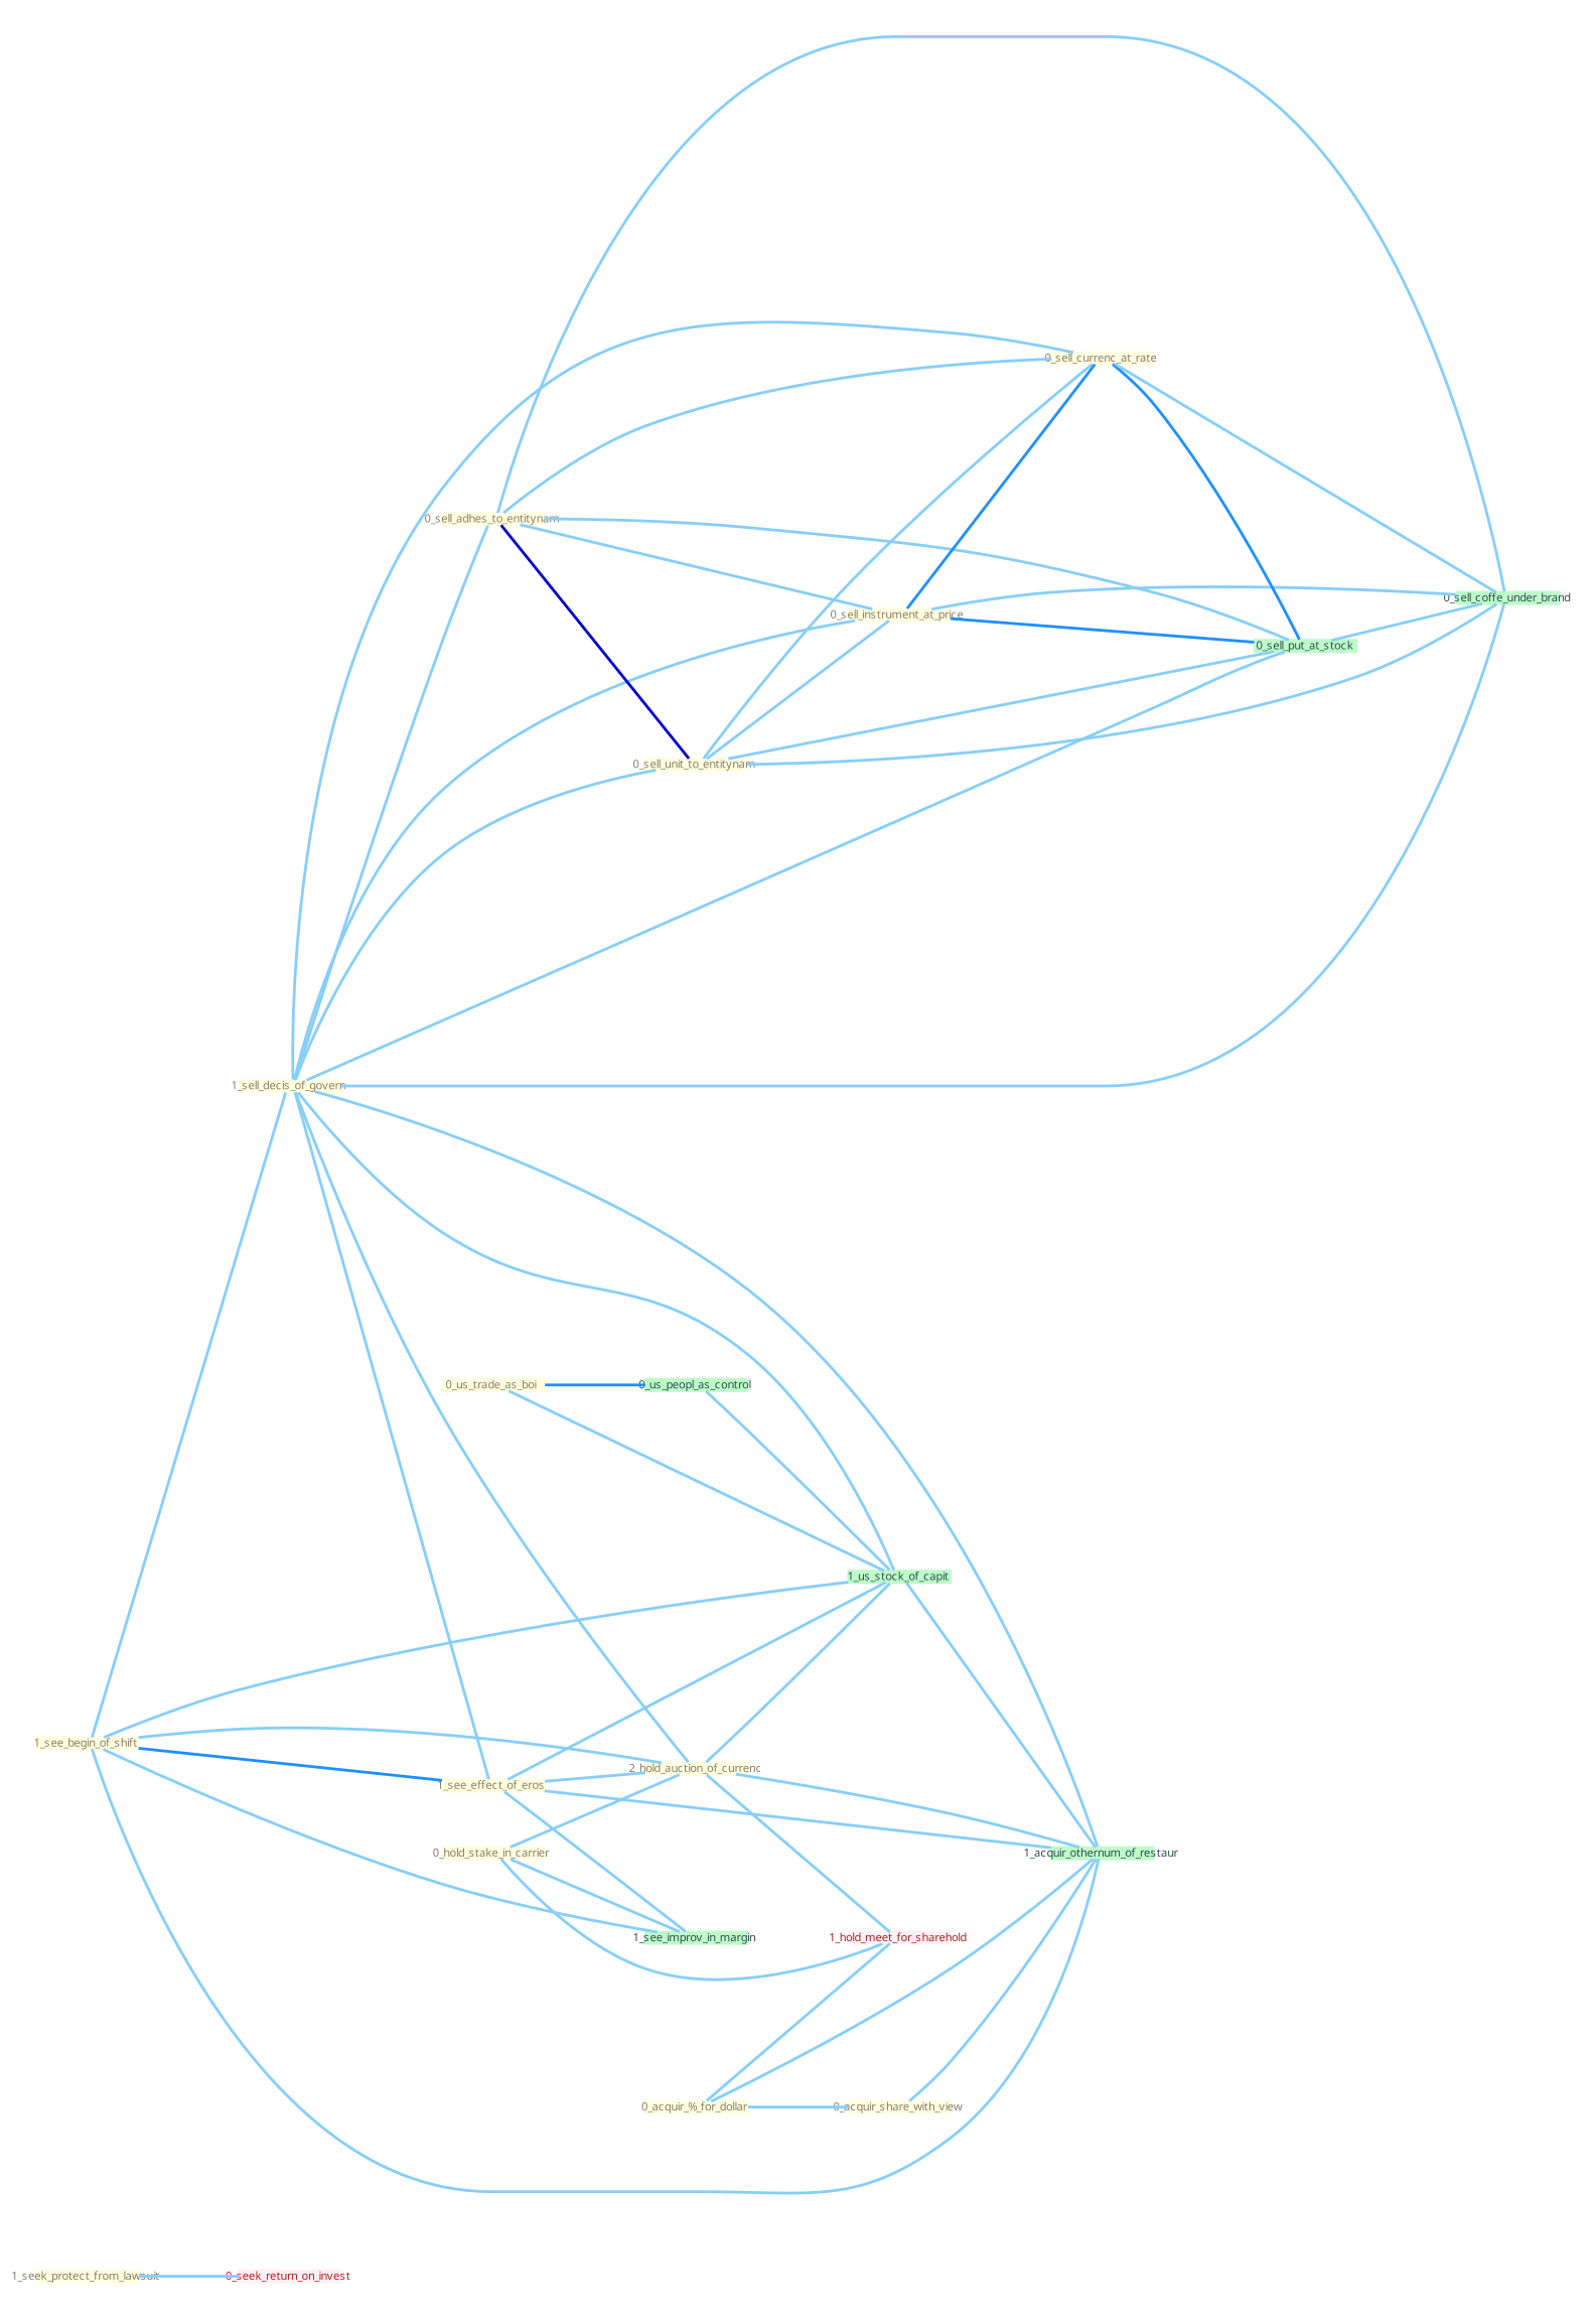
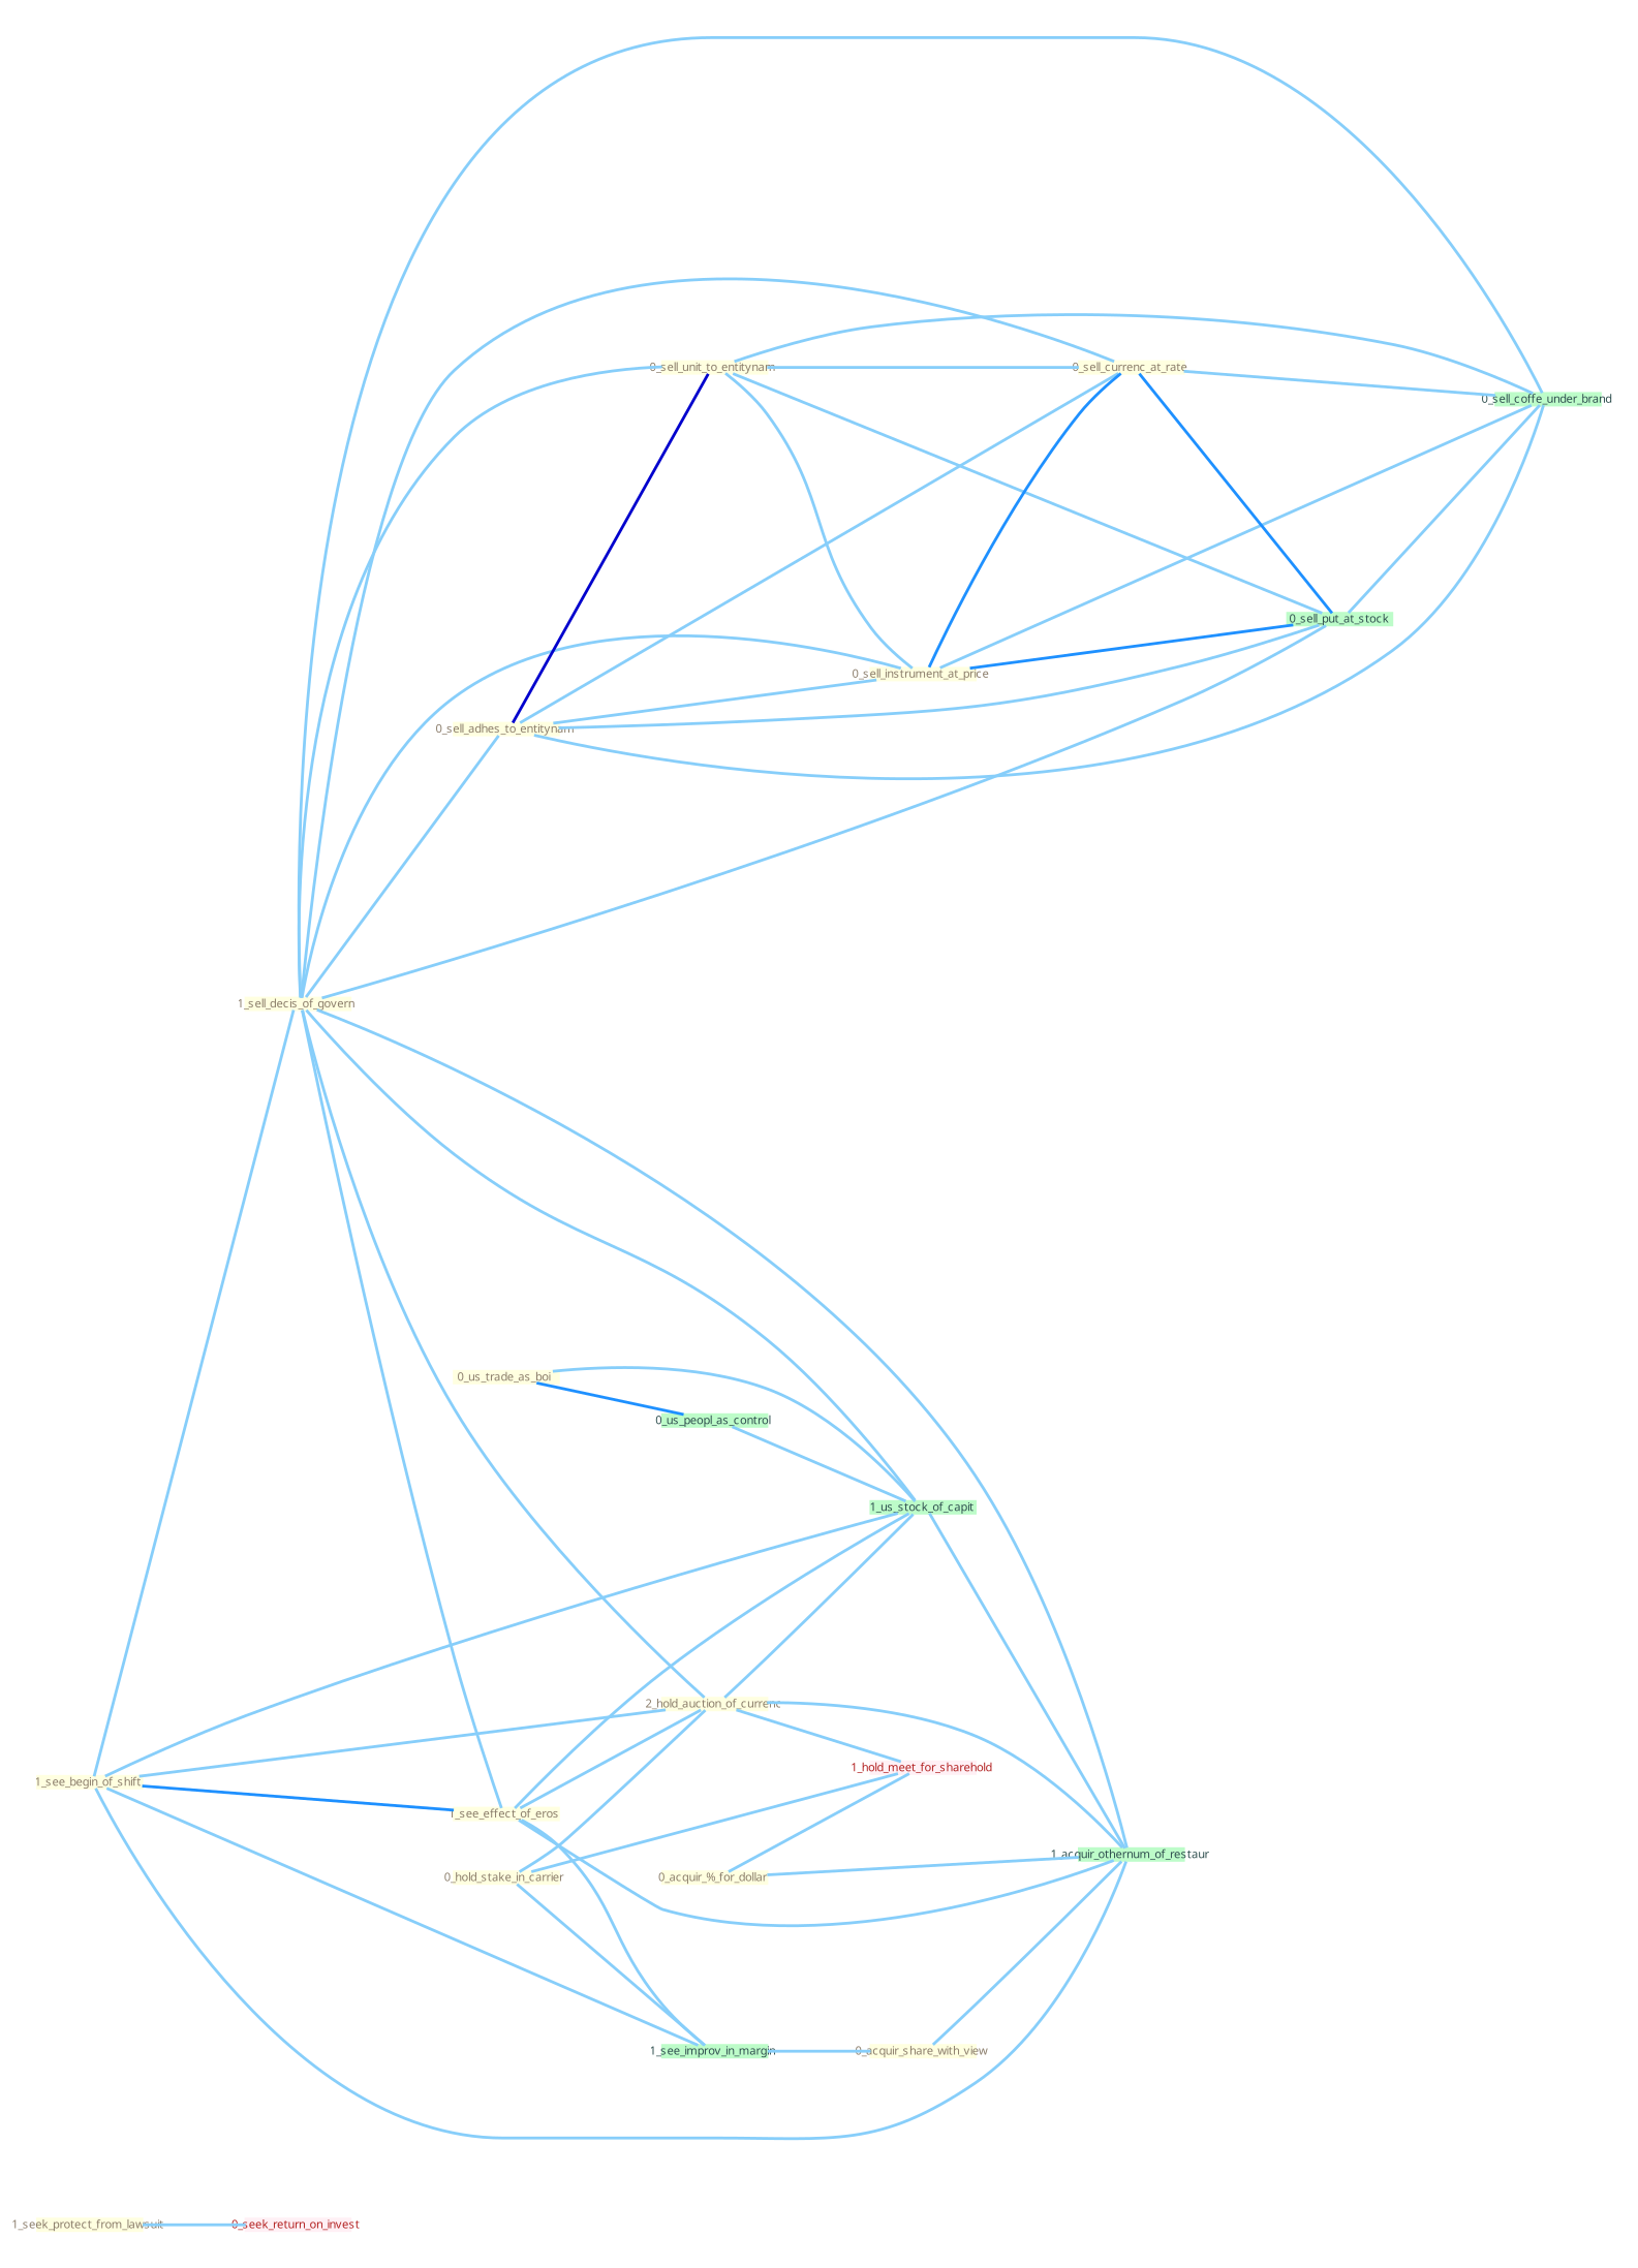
  graph {
    fontname="Noto Sans"
    rankdir=LR
    node [color="#ffffe0" fixedsize=true fontcolor="#8b7d6b" fontname="Noto Sans" fontsize=4 shape=polygon style=filled]
    edge [color="#87cefa" fontname="Noto Sans" w=1]
    "1_seek_protect_from_lawsuit " [height=.06 width=.5]
    "1_see_begin_of_shift " [height=.06 width=.5]
    "1_sell_decis_of_govern " [height=.06 width=.5]
    "0_acquir_%_for_dollar " [height=.06 width=.5]
    "0_acquir_share_with_view " [height=.06 width=.5]
    "0_sell_adhes_to_entitynam " [height=.06 width=.5]
    "0_sell_unit_to_entitynam " [height=.06 width=.5]
    "0_hold_stake_in_carrier " [height=.06 width=.5]
    "1_see_effect_of_eros " [height=.06 width=.5]
    "0_sell_instrument_at_price " [height=.06 width=.5]
    n11 [height=.06 label="2_hold_auction_of_currenc" width=.5]
    "0_sell_currenc_at_rate " [height=.06 width=.5]
    "0_us_trade_as_boi " [height=.06 width=.5]
    "0_seek_return_on_invest " [color="#fff0f5" fontcolor="#b22222" height=.06 width=.5]
    "1_hold_meet_for_sharehold " [color="#fff0f5" fontcolor="#b22222" height=.06 width=.5]
    "1_us_stock_of_capit " [color="#BDFCC9" fontcolor="#2f4f4f" height=.06 width=.5]
    "1_see_improv_in_margin " [color="#BDFCC9" fontcolor="#2f4f4f" height=.06 width=.5]
    "1_acquir_othernum_of_restaur " [color="#BDFCC9" fontcolor="#2f4f4f" height=.06 width=.5]
    n19 [color="#BDFCC9" fontcolor="#2f4f4f" height=.06 label="0_sell_put_at_stock" width=.5]
    "0_sell_coffe_under_brand " [color="#BDFCC9" fontcolor="#2f4f4f" height=.06 width=.5]
    "0_us_peopl_as_control " [color="#BDFCC9" fontcolor="#2f4f4f" height=.06 width=.5]
    subgraph sub_1 {
      "1_seek_protect_from_lawsuit "
      "1_see_begin_of_shift "
      "1_sell_decis_of_govern "
      "0_acquir_%_for_dollar "
      "0_acquir_share_with_view "
      "0_sell_adhes_to_entitynam "
      "0_sell_unit_to_entitynam "
      "0_hold_stake_in_carrier "
      "1_see_effect_of_eros "
      "0_sell_instrument_at_price "
      n11
      "0_sell_currenc_at_rate "
      "0_us_trade_as_boi "
    }
    subgraph sub_2 {
      "0_seek_return_on_invest "
      "1_hold_meet_for_sharehold "
    }
    "1_seek_protect_from_lawsuit " -- "0_seek_return_on_invest "
    "1_see_begin_of_shift " -- "1_sell_decis_of_govern "
    "1_see_begin_of_shift " -- "1_see_effect_of_eros " [color="#1e90ff" w=2]
    "1_see_begin_of_shift " -- n11
    "1_see_begin_of_shift " -- "1_us_stock_of_capit "
    "1_see_begin_of_shift " -- "1_see_improv_in_margin "
    "1_see_begin_of_shift " -- "1_acquir_othernum_of_restaur "
    "1_sell_decis_of_govern " -- "0_sell_adhes_to_entitynam "
    "1_sell_decis_of_govern " -- "0_sell_unit_to_entitynam "
    "1_sell_decis_of_govern " -- "1_see_effect_of_eros "
    "1_sell_decis_of_govern " -- "0_sell_instrument_at_price "
    "1_sell_decis_of_govern " -- n11
    "1_sell_decis_of_govern " -- "0_sell_currenc_at_rate "
    "1_sell_decis_of_govern " -- "1_us_stock_of_capit "
    "1_sell_decis_of_govern " -- "1_acquir_othernum_of_restaur "
    "1_sell_decis_of_govern " -- n19
    "1_sell_decis_of_govern " -- "0_sell_coffe_under_brand "
-   "0_acquir_%_for_dollar " -- "0_acquir_share_with_view "
+   "1_see_improv_in_margin " -- "0_acquir_share_with_view "
    "0_acquir_%_for_dollar " -- "1_hold_meet_for_sharehold "
    "0_acquir_%_for_dollar " -- "1_acquir_othernum_of_restaur "
    "0_acquir_share_with_view " -- "1_acquir_othernum_of_restaur "
    "0_sell_adhes_to_entitynam " -- "0_sell_unit_to_entitynam " [color="#0000cd" w=3]
    "0_sell_adhes_to_entitynam " -- "0_sell_instrument_at_price "
    "0_sell_adhes_to_entitynam " -- "0_sell_currenc_at_rate "
    "0_sell_adhes_to_entitynam " -- n19
    "0_sell_adhes_to_entitynam " -- "0_sell_coffe_under_brand "
    "0_sell_unit_to_entitynam " -- "0_sell_instrument_at_price "
    "0_sell_unit_to_entitynam " -- "0_sell_currenc_at_rate "
    "0_sell_unit_to_entitynam " -- n19
    "0_sell_unit_to_entitynam " -- "0_sell_coffe_under_brand "
    "0_hold_stake_in_carrier " -- n11
    "0_hold_stake_in_carrier " -- "1_hold_meet_for_sharehold "
    "0_hold_stake_in_carrier " -- "1_see_improv_in_margin "
    "1_see_effect_of_eros " -- n11
    "1_see_effect_of_eros " -- "1_us_stock_of_capit "
    "1_see_effect_of_eros " -- "1_see_improv_in_margin "
    "1_see_effect_of_eros " -- "1_acquir_othernum_of_restaur "
    "0_sell_instrument_at_price " -- "0_sell_currenc_at_rate " [color="#1e90ff" w=2]
    "0_sell_instrument_at_price " -- n19 [color="#1e90ff" w=2]
    "0_sell_instrument_at_price " -- "0_sell_coffe_under_brand "
    n11 -- "1_hold_meet_for_sharehold "
    n11 -- "1_us_stock_of_capit "
    n11 -- "1_acquir_othernum_of_restaur "
    "0_sell_currenc_at_rate " -- n19 [color="#1e90ff" w=2]
    "0_sell_currenc_at_rate " -- "0_sell_coffe_under_brand "
    "0_us_trade_as_boi " -- "1_us_stock_of_capit "
    "0_us_trade_as_boi " -- "0_us_peopl_as_control " [color="#1e90ff" w=2]
    "1_us_stock_of_capit " -- "1_acquir_othernum_of_restaur "
    n19 -- "0_sell_coffe_under_brand "
    "0_us_peopl_as_control " -- "1_us_stock_of_capit "
  }
